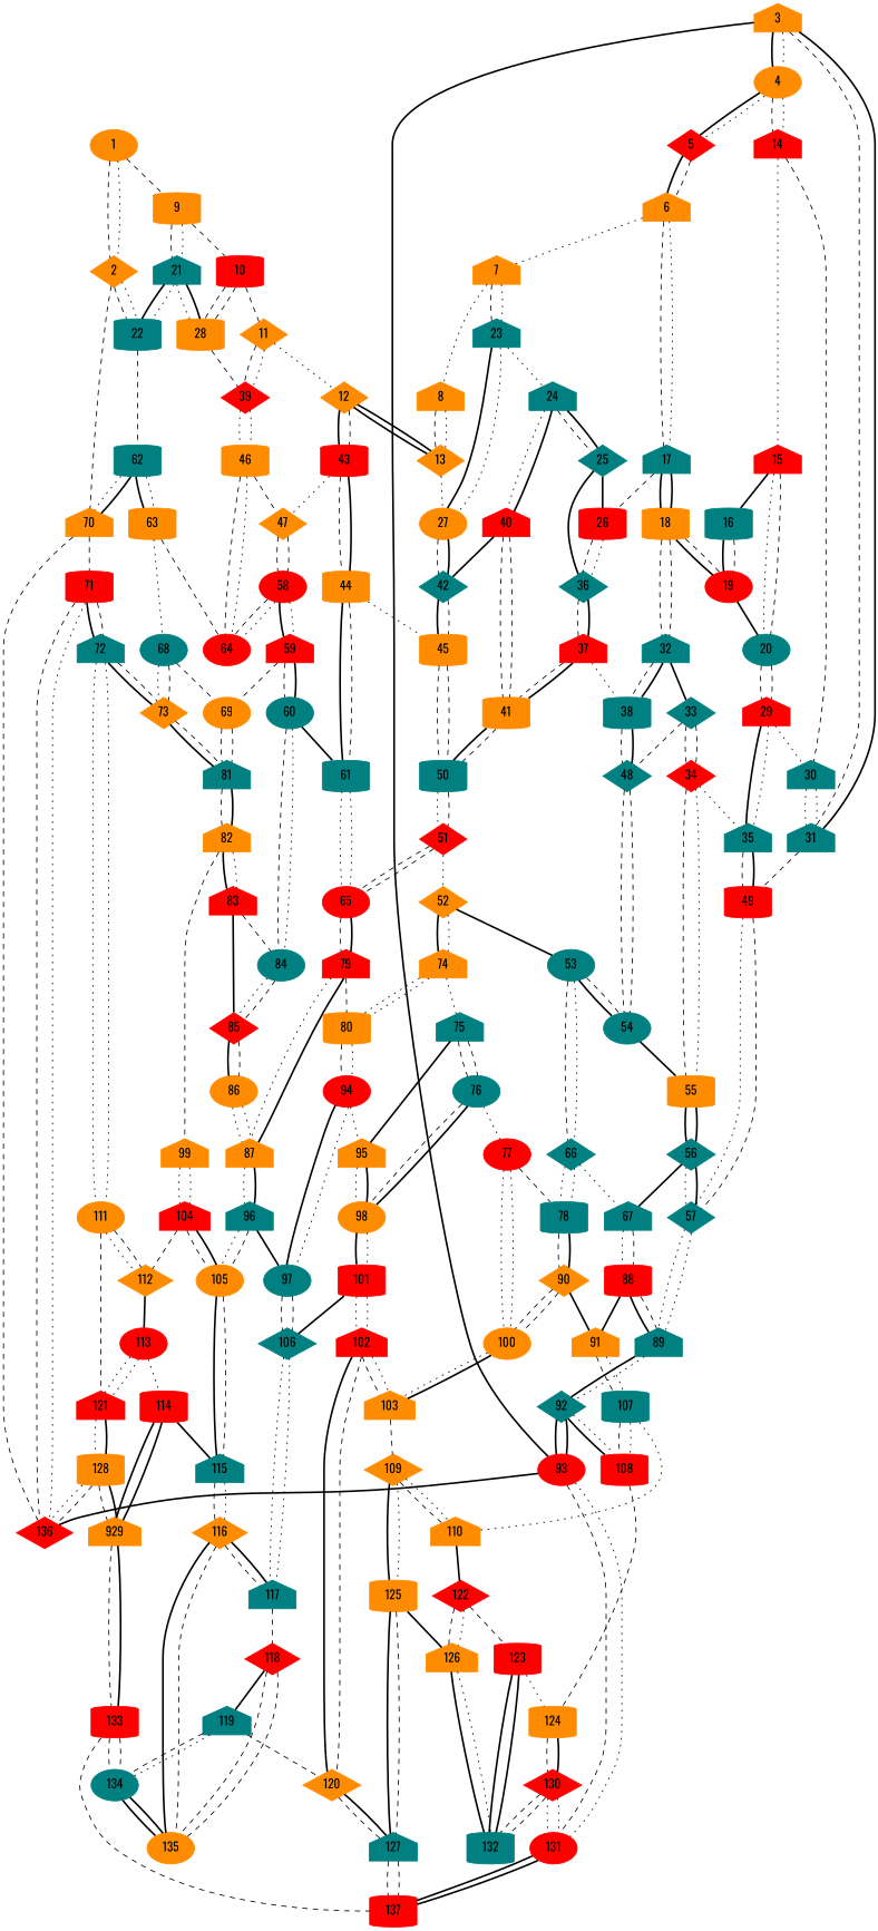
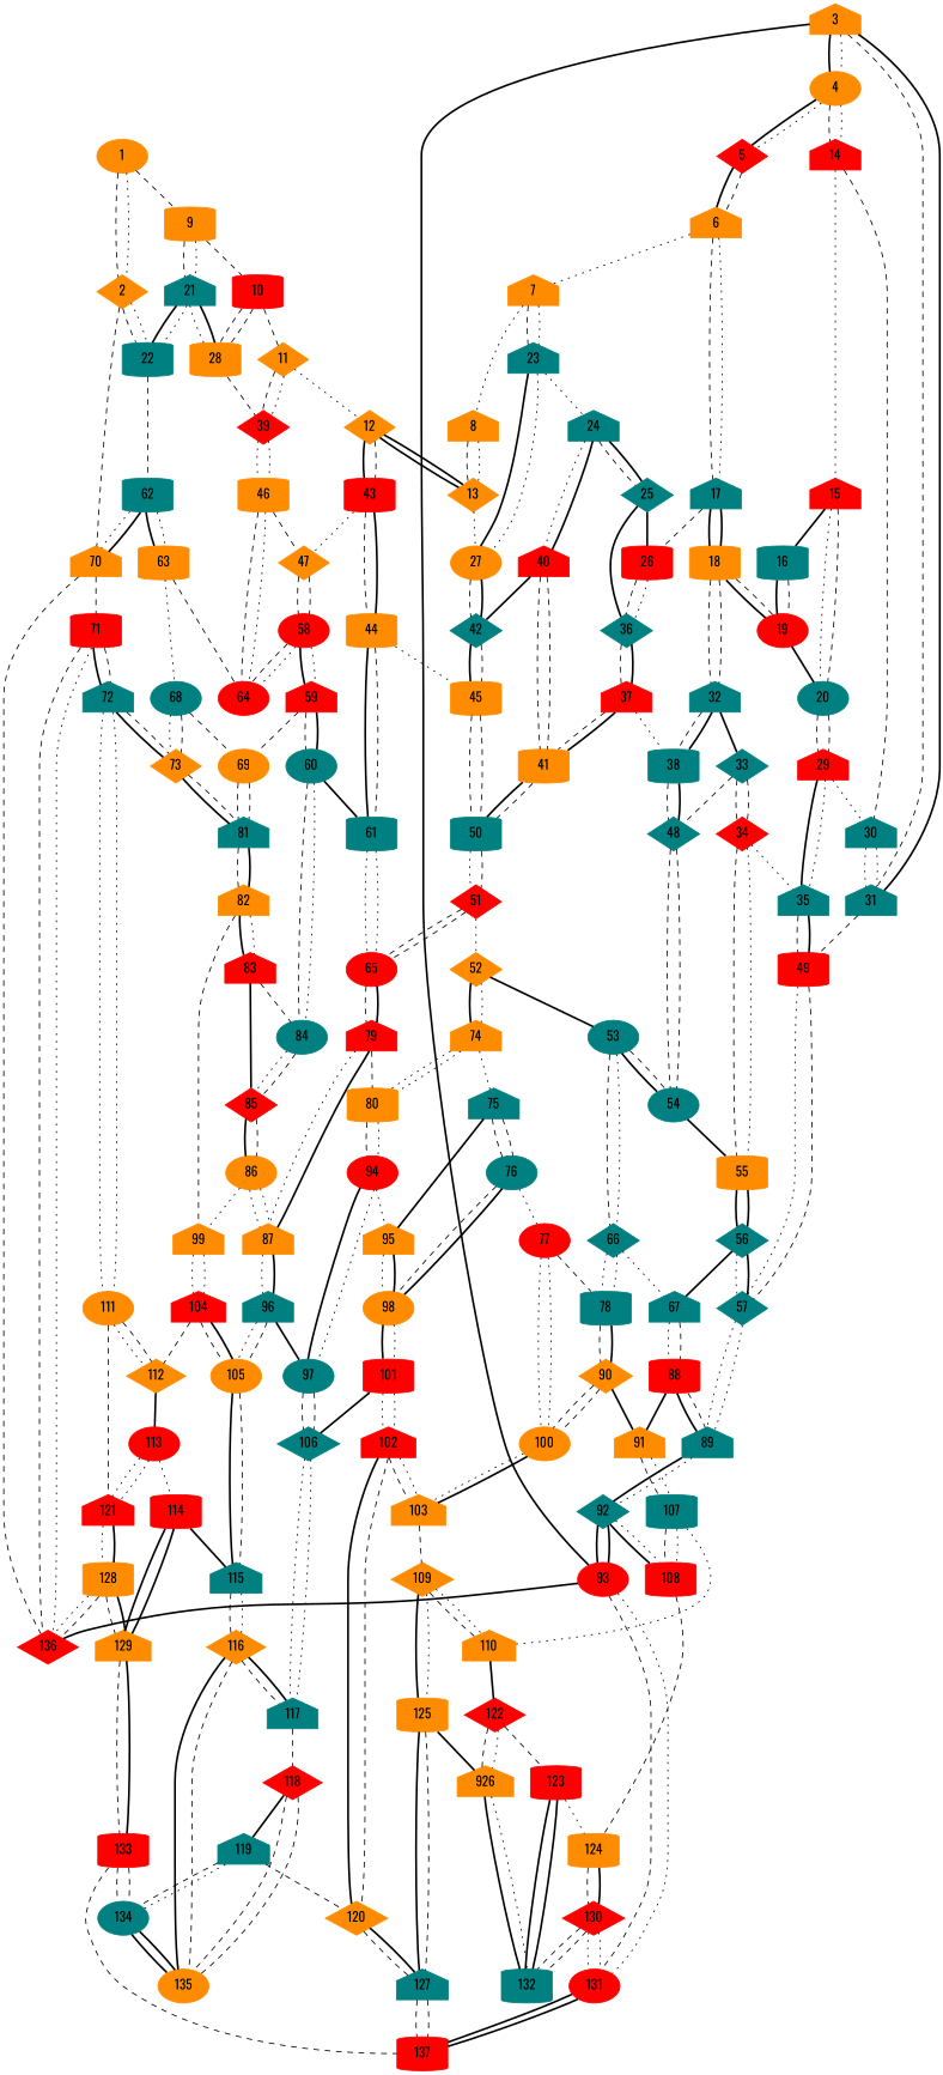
  graph {
    fontname=Oswald
    node [color=darkorange fontname=Oswald shape=house style=filled]
    edge [fontname=Oswald style=dashed]
    1 [shape=ellipse]
    2 [shape=diamond]
    9 [shape=cylinder]
    22 [color=teal shape=cylinder]
    70
    10 [color=red shape=cylinder]
    21 [color=teal]
    4 [shape=ellipse]
    3
    31 [color=teal]
    93 [color=red shape=ellipse]
    62 [color=teal shape=cylinder]
    71 [color=red shape=cylinder]
    136 [color=red shape=diamond]
    5 [color=red shape=diamond]
    14 [color=red]
    49 [color=red shape=cylinder]
    131 [color=red shape=ellipse]
    6
    15 [color=red]
    30 [color=teal]
    7
    17 [color=teal]
    8
    23 [color=teal]
    18 [shape=cylinder]
    26 [color=red shape=cylinder]
    13 [shape=diamond]
    27 [shape=ellipse]
    24 [color=teal]
    11 [shape=diamond]
    28 [shape=cylinder]
    12 [shape=diamond]
    39 [color=red shape=diamond]
    43 [color=red shape=cylinder]
    46 [shape=cylinder]
    44 [shape=cylinder]
    47 [shape=diamond]
    42 [color=teal shape=diamond]
    16 [color=teal shape=cylinder]
    20 [color=teal shape=ellipse]
    19 [color=red shape=ellipse]
    29 [color=red]
    32 [color=teal]
    36 [color=teal shape=diamond]
    33 [color=teal shape=diamond]
    38 [color=teal shape=cylinder]
    35 [color=teal]
    63 [shape=cylinder]
    25 [color=teal shape=diamond]
    40 [color=red]
    41 [shape=cylinder]
    37 [color=red]
    45 [shape=cylinder]
    57 [color=teal shape=diamond]
    34 [color=red shape=diamond]
    48 [color=teal shape=diamond]
    55 [shape=cylinder]
    54 [color=teal shape=ellipse]
    56 [color=teal shape=diamond]
    50 [color=teal shape=cylinder]
    64 [color=red shape=ellipse]
    51 [color=red shape=diamond]
    61 [color=teal shape=cylinder]
    58 [color=red shape=ellipse]
    65 [color=red shape=ellipse]
    59 [color=red]
    89 [color=teal]
    52 [shape=diamond]
    53 [color=teal shape=ellipse]
    74
    79 [color=red]
    66 [color=teal shape=diamond]
    75 [color=teal]
    80 [shape=cylinder]
    67 [color=teal]
    78 [color=teal shape=cylinder]
    88 [color=red shape=cylinder]
    92 [color=teal shape=diamond]
    60 [color=teal shape=ellipse]
    69 [shape=ellipse]
    84 [color=teal shape=ellipse]
    81 [color=teal]
    85 [color=red shape=diamond]
    68 [color=teal shape=ellipse]
    73 [shape=diamond]
    87
    90 [shape=diamond]
    91
    82
    72 [color=teal]
    111 [shape=ellipse]
    112 [shape=diamond]
    121 [color=red]
    76 [color=teal shape=ellipse]
    95
    94 [color=red shape=ellipse]
    77 [color=red shape=ellipse]
    98 [shape=ellipse]
    100 [shape=ellipse]
    101 [color=red shape=cylinder]
    103
    96 [color=teal]
    97 [color=teal shape=ellipse]
    83 [color=red]
    99
    104 [color=red]
    86 [shape=ellipse]
    105 [shape=ellipse]
    107 [color=teal shape=cylinder]
    108 [color=red shape=cylinder]
    110
    124 [shape=cylinder]
    137 [color=red shape=cylinder]
    106 [color=teal shape=diamond]
    115 [color=teal]
    117 [color=teal]
    102 [color=red]
    109 [shape=diamond]
    120 [shape=diamond]
    127 [color=teal]
    125 [shape=cylinder]
    113 [color=red shape=ellipse]
    116 [shape=diamond]
    118 [color=red shape=diamond]
    122 [color=red shape=diamond]
    130 [color=red shape=diamond]
-   126
+   126 [label=926]
    123 [color=red shape=cylinder]
    128 [shape=cylinder]
    114 [color=red shape=cylinder]
-   129 [label=929]
+   129
    133 [color=red shape=cylinder]
    135 [shape=ellipse]
    119 [color=teal]
    134 [color=teal shape=ellipse]
    132 [color=teal shape=cylinder]
    1 -- 2
    1 -- 2 [style=dotted]
    1 -- 9
    2 -- 22
    2 -- 22 [style=dotted]
    2 -- 70
    9 -- 10
    9 -- 21
    9 -- 21 [style=dotted]
    22 -- 62
    70 -- 71
    70 -- 136
    10 -- 11
    10 -- 28
    10 -- 28
    21 -- 22 [style=bold]
    21 -- 22 [style=dotted]
    21 -- 28 [style=dotted]
    21 -- 28 [style=bold]
    4 -- 5 [style=bold]
    4 -- 5 [style=dotted]
    4 -- 14
    4 -- 14 [style=dotted]
    3 -- 4 [style=bold]
    3 -- 4 [style=dotted]
    3 -- 31
    3 -- 31 [style=bold]
    3 -- 93 [style=bold]
    31 -- 49
    93 -- 136 [style=bold]
    93 -- 131
    93 -- 131 [style=dotted]
    62 -- 70 [style=dotted]
    62 -- 70 [style=bold]
    62 -- 63 [style=bold]
    62 -- 63 [style=dotted]
    71 -- 136
    71 -- 136 [style=dotted]
    71 -- 72 [style=bold]
    71 -- 72
    5 -- 6 [style=bold]
    5 -- 6
    14 -- 15 [style=dotted]
    14 -- 30
    49 -- 57 [style=dotted]
    49 -- 57
    131 -- 137 [style=bold]
    131 -- 137 [style=bold]
    6 -- 7 [style=dotted]
    6 -- 17
    6 -- 17 [style=dotted]
    15 -- 16 [style=bold]
    15 -- 20 [style=dotted]
    15 -- 20
    30 -- 31 [style=dotted]
    30 -- 31 [style=dotted]
    7 -- 8 [style=dotted]
    7 -- 23
    7 -- 23 [style=dotted]
    17 -- 18 [style=bold]
    17 -- 18 [style=bold]
    17 -- 26
    8 -- 13
    8 -- 13 [style=dotted]
    23 -- 27 [style=bold]
    23 -- 27 [style=dotted]
    23 -- 24 [style=dotted]
    18 -- 19 [style=bold]
    18 -- 19
    18 -- 32
    18 -- 32
    26 -- 36
    26 -- 36 [style=dotted]
    13 -- 27 [style=dotted]
    27 -- 42
    27 -- 42 [style=bold]
    24 -- 25
    24 -- 25 [style=bold]
    24 -- 40 [style=dotted]
    24 -- 40 [style=bold]
    11 -- 12 [style=dotted]
    11 -- 39
    11 -- 39 [style=dotted]
    28 -- 39
    12 -- 13 [style=bold]
    12 -- 13 [style=bold]
    12 -- 43 [style=bold]
    12 -- 43
    39 -- 46 [style=dotted]
    39 -- 46 [style=dotted]
    43 -- 44
    43 -- 44 [style=bold]
    43 -- 47 [style=dotted]
    46 -- 47
    46 -- 64
    46 -- 64 [style=dotted]
    44 -- 45 [style=dotted]
    44 -- 61 [style=bold]
    44 -- 61
    47 -- 58
    47 -- 58
    42 -- 45 [style=bold]
    42 -- 45
    16 -- 19 [style=bold]
    16 -- 19
    20 -- 29
    20 -- 29
    19 -- 20 [style=bold]
    29 -- 30 [style=dotted]
    29 -- 35 [style=bold]
    29 -- 35 [style=dotted]
    32 -- 33 [style=bold]
    32 -- 38
    32 -- 38 [style=bold]
    36 -- 37
    36 -- 37 [style=bold]
    33 -- 34
    33 -- 34
    33 -- 48
    38 -- 48
    38 -- 48 [style=bold]
    35 -- 49
    35 -- 49 [style=bold]
    63 -- 64
    63 -- 68 [style=dotted]
    25 -- 26 [style=bold]
    25 -- 36 [style=bold]
    40 -- 42 [style=bold]
    40 -- 41
    40 -- 41
    41 -- 50 [style=bold]
    41 -- 50
    37 -- 38 [style=dotted]
    37 -- 41
    37 -- 41 [style=bold]
    45 -- 50
    45 -- 50
    57 -- 89 [style=dotted]
    57 -- 89 [style=dotted]
    34 -- 35 [style=dotted]
    34 -- 55
    34 -- 55 [style=dotted]
    48 -- 54
    48 -- 54
    55 -- 56 [style=bold]
    55 -- 56 [style=bold]
    54 -- 55 [style=bold]
    56 -- 57 [style=dotted]
    56 -- 57 [style=bold]
    56 -- 67 [style=bold]
    50 -- 51 [style=dotted]
    50 -- 51
    51 -- 65
    51 -- 65
    51 -- 52 [style=dotted]
    61 -- 65 [style=dotted]
    61 -- 65 [style=dotted]
    58 -- 64
    58 -- 64 [style=dotted]
    58 -- 59 [style=bold]
    58 -- 59 [style=dotted]
    65 -- 79
    65 -- 79 [style=bold]
    59 -- 60
    59 -- 60 [style=bold]
    59 -- 69
    89 -- 92 [style=bold]
    89 -- 92 [style=dotted]
    52 -- 53 [style=bold]
    52 -- 74 [style=bold]
    52 -- 74 [style=dotted]
    53 -- 54 [style=bold]
    53 -- 54
    53 -- 66
    53 -- 66 [style=dotted]
    74 -- 75 [style=dotted]
    74 -- 80 [style=dotted]
    74 -- 80 [style=dotted]
    79 -- 80
    79 -- 87 [style=dotted]
    79 -- 87 [style=bold]
    66 -- 67 [style=dotted]
    66 -- 78 [style=dotted]
    66 -- 78 [style=dotted]
    75 -- 76
    75 -- 76
    75 -- 95 [style=bold]
    80 -- 94
    80 -- 94 [style=dotted]
    67 -- 88 [style=dotted]
    67 -- 88
    78 -- 90
    78 -- 90 [style=bold]
    88 -- 89 [style=bold]
    88 -- 89
    88 -- 91 [style=bold]
    92 -- 93 [style=bold]
    92 -- 93 [style=bold]
    92 -- 108 [style=bold]
    92 -- 108 [style=dotted]
    60 -- 61 [style=bold]
    60 -- 84
    60 -- 84 [style=dotted]
    69 -- 81
    69 -- 81
    84 -- 85 [style=dotted]
    84 -- 85
    81 -- 82
    81 -- 82 [style=bold]
    85 -- 86 [style=bold]
    85 -- 86
    68 -- 69
    68 -- 73 [style=dotted]
    68 -- 73
    73 -- 81 [style=bold]
    73 -- 81
    87 -- 96 [style=dotted]
    87 -- 96 [style=bold]
    90 -- 91 [style=bold]
    90 -- 100
    90 -- 100
    91 -- 107
    91 -- 107 [style=dotted]
    82 -- 83 [style=bold]
    82 -- 83 [style=dotted]
    82 -- 99
    72 -- 73 [style=bold]
    72 -- 73
    72 -- 111 [style=dotted]
    72 -- 111 [style=dotted]
    111 -- 112 [style=dotted]
    111 -- 112
    111 -- 121
    112 -- 113 [style=bold]
    121 -- 128 [style=dotted]
    121 -- 128 [style=bold]
    76 -- 77 [style=dotted]
    76 -- 98
    76 -- 98 [style=bold]
    95 -- 98 [style=dotted]
    95 -- 98 [style=bold]
    94 -- 95 [style=dotted]
    94 -- 97 [style=bold]
    94 -- 97 [style=dotted]
    77 -- 78
    77 -- 100 [style=dotted]
    77 -- 100 [style=dotted]
    98 -- 101 [style=bold]
    98 -- 101 [style=dotted]
    100 -- 103 [style=dotted]
    100 -- 103 [style=bold]
    101 -- 106 [style=bold]
    101 -- 102 [style=dotted]
    101 -- 102 [style=dotted]
    103 -- 109
    96 -- 97 [style=bold]
    96 -- 105 [style=dotted]
    96 -- 105
    97 -- 106
    97 -- 106
    83 -- 84
    83 -- 85 [style=bold]
    99 -- 104 [style=dotted]
    99 -- 104 [style=dotted]
    104 -- 112
    104 -- 105
    104 -- 105 [style=bold]
    86 -- 87 [style=dotted]
    86 -- 87 [style=dotted]
+   86 -- 99 [style=dotted]
    105 -- 115 [style=bold]
    105 -- 115
    107 -- 108
    107 -- 108 [style=dotted]
    107 -- 110 [style=dotted]
    108 -- 124
    110 -- 122 [style=bold]
    124 -- 130
    124 -- 130 [style=bold]
    106 -- 117 [style=dotted]
    106 -- 117 [style=dotted]
    115 -- 116
    115 -- 116 [style=dotted]
    117 -- 118
    102 -- 103
    102 -- 103 [style=dotted]
    102 -- 120 [style=bold]
    102 -- 120
    109 -- 110
    109 -- 110 [style=dotted]
    109 -- 125 [style=bold]
    109 -- 125 [style=dotted]
    120 -- 127
    120 -- 127 [style=bold]
    127 -- 137
    127 -- 137
    125 -- 127 [style=bold]
    125 -- 127
    125 -- 126 [style=bold]
    113 -- 121 [style=dotted]
    113 -- 121 [style=dotted]
    113 -- 114 [style=dotted]
    116 -- 117
    116 -- 117 [style=bold]
    116 -- 135 [style=bold]
    116 -- 135
    118 -- 135
    118 -- 135
    118 -- 119 [style=bold]
    122 -- 126
    122 -- 126 [style=dotted]
    122 -- 123
    130 -- 131 [style=dotted]
    130 -- 131 [style=dotted]
    130 -- 132
    130 -- 132
    126 -- 132 [style=bold]
    126 -- 132 [style=dotted]
    123 -- 124 [style=dotted]
    123 -- 132 [style=bold]
    123 -- 132 [style=bold]
    128 -- 136 [style=dotted]
    128 -- 136
    128 -- 129
    128 -- 129 [style=bold]
    114 -- 115 [style=bold]
    114 -- 129 [style=bold]
    114 -- 129 [style=bold]
    129 -- 133
    129 -- 133 [style=bold]
    133 -- 137
    133 -- 134
    133 -- 134
    119 -- 120
    119 -- 134
    119 -- 134 [style=dotted]
    134 -- 135 [style=bold]
    134 -- 135 [style=bold]
  }
